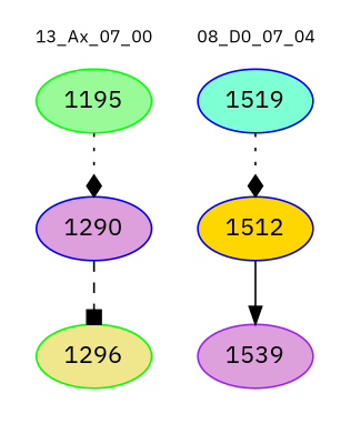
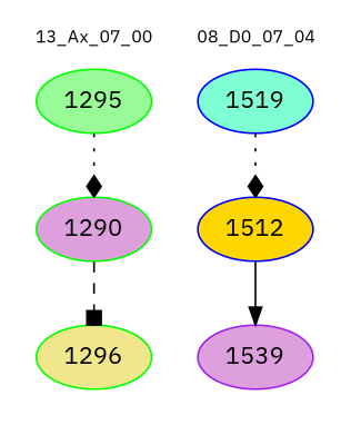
  digraph {
    fontname="IBM Plex Sans"
    node [color=blue fillcolor=plum fontname="IBM Plex Sans" style=filled]
    edge [arrowhead=diamond color=black fontname="IBM Plex Sans" style=dotted]
-   n1 [color=green fillcolor=palegreen label=1195]
-   n2 [label=1290]
+   n1 [color=green fillcolor=palegreen label=1295]
+   n2 [color=green label=1290]
    n3 [color=green fillcolor=khaki label=1296]
    n4 [fillcolor=aquamarine label=1519]
    n5 [fillcolor=gold label=1512]
    n6 [color=purple label=1539]
    subgraph cluster_1 {
      color=white
      fontsize=10
      label="13_Ax_07_00"
      n1
      n2
      n3
    }
    subgraph cluster_2 {
      color=white
      fontsize=10
      label="08_D0_07_04"
      n4
      n5
      n6
    }
    n1 -> n2
    n2 -> n3 [arrowhead=box style=dashed]
    n4 -> n5
    n5 -> n6 [arrowhead=normal style=solid]
  }
